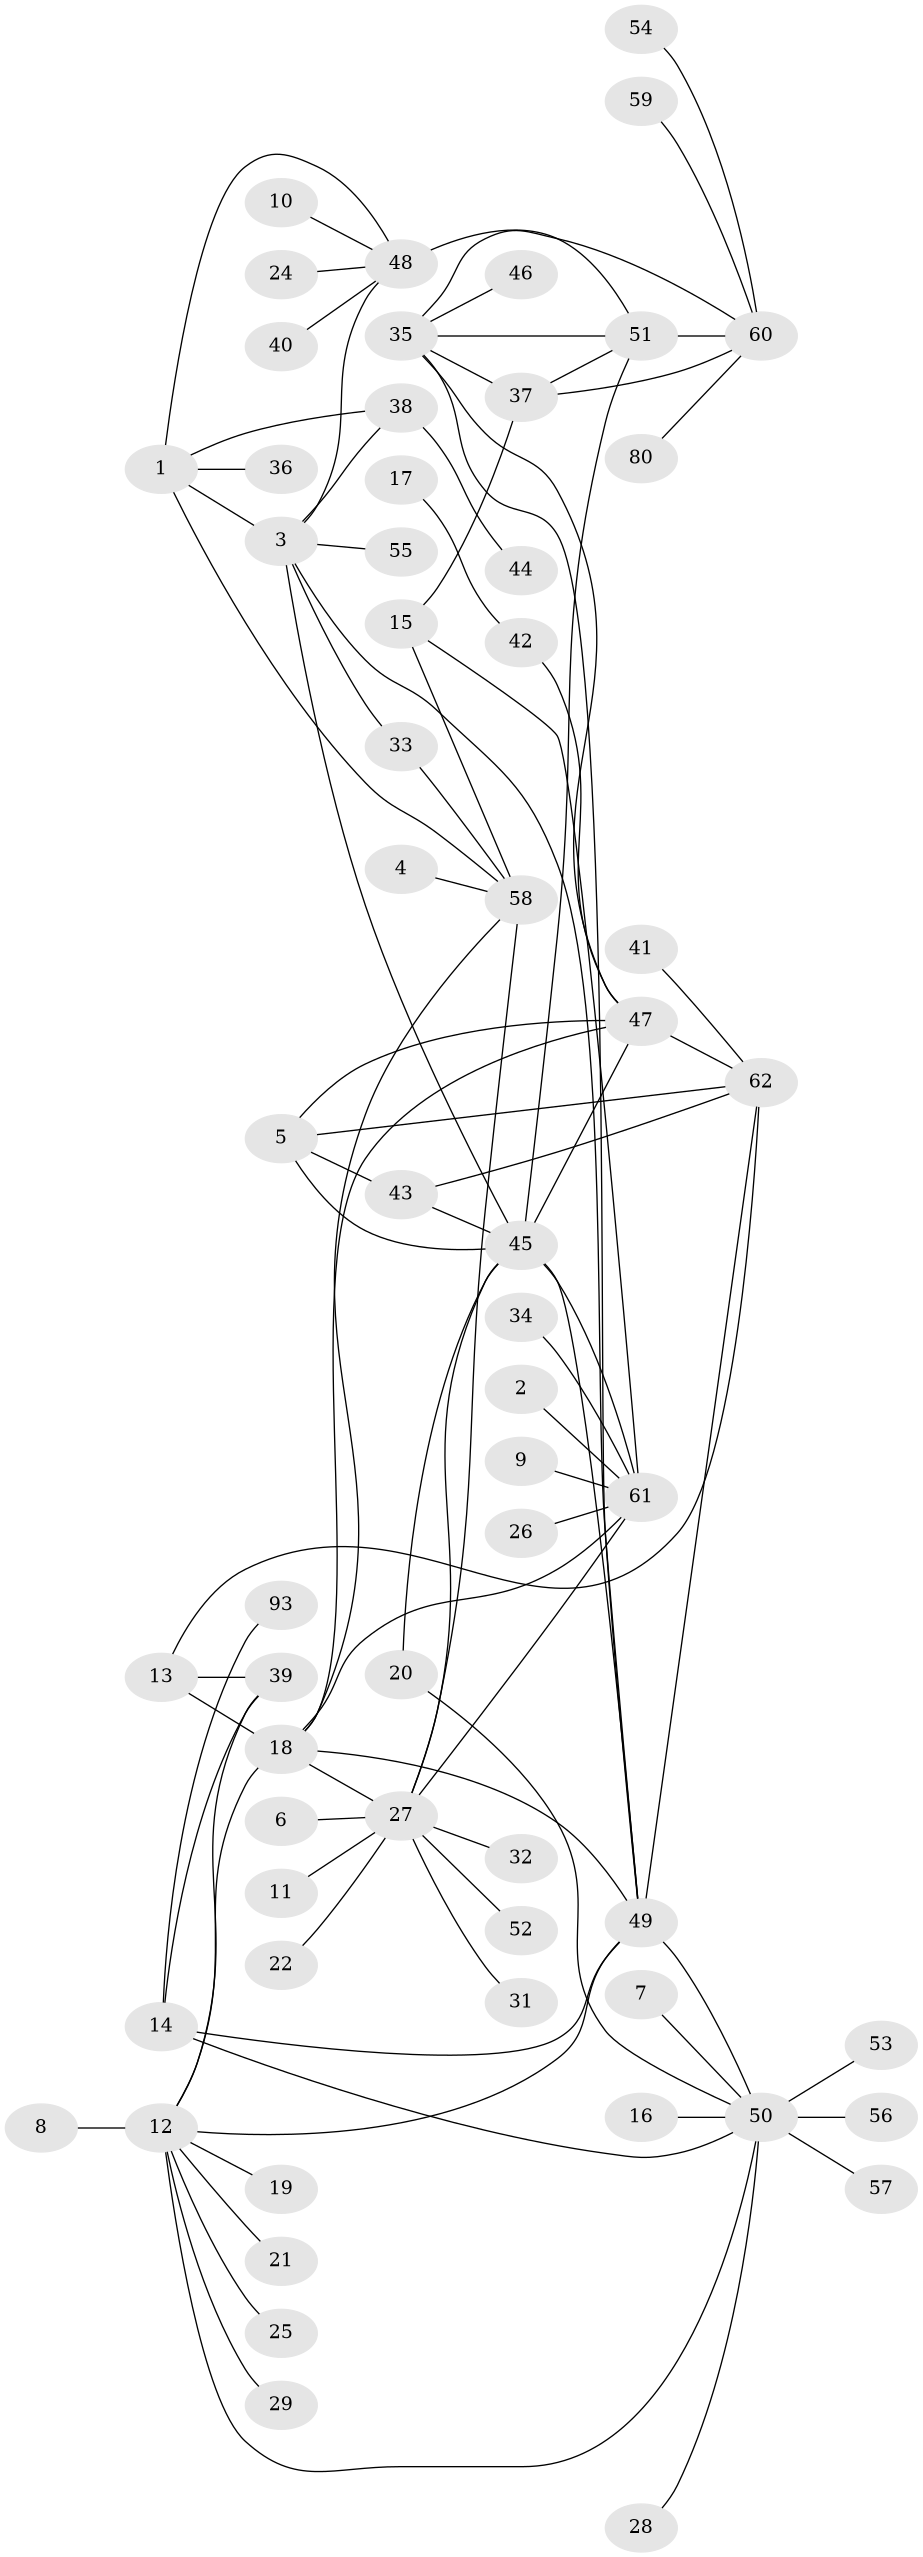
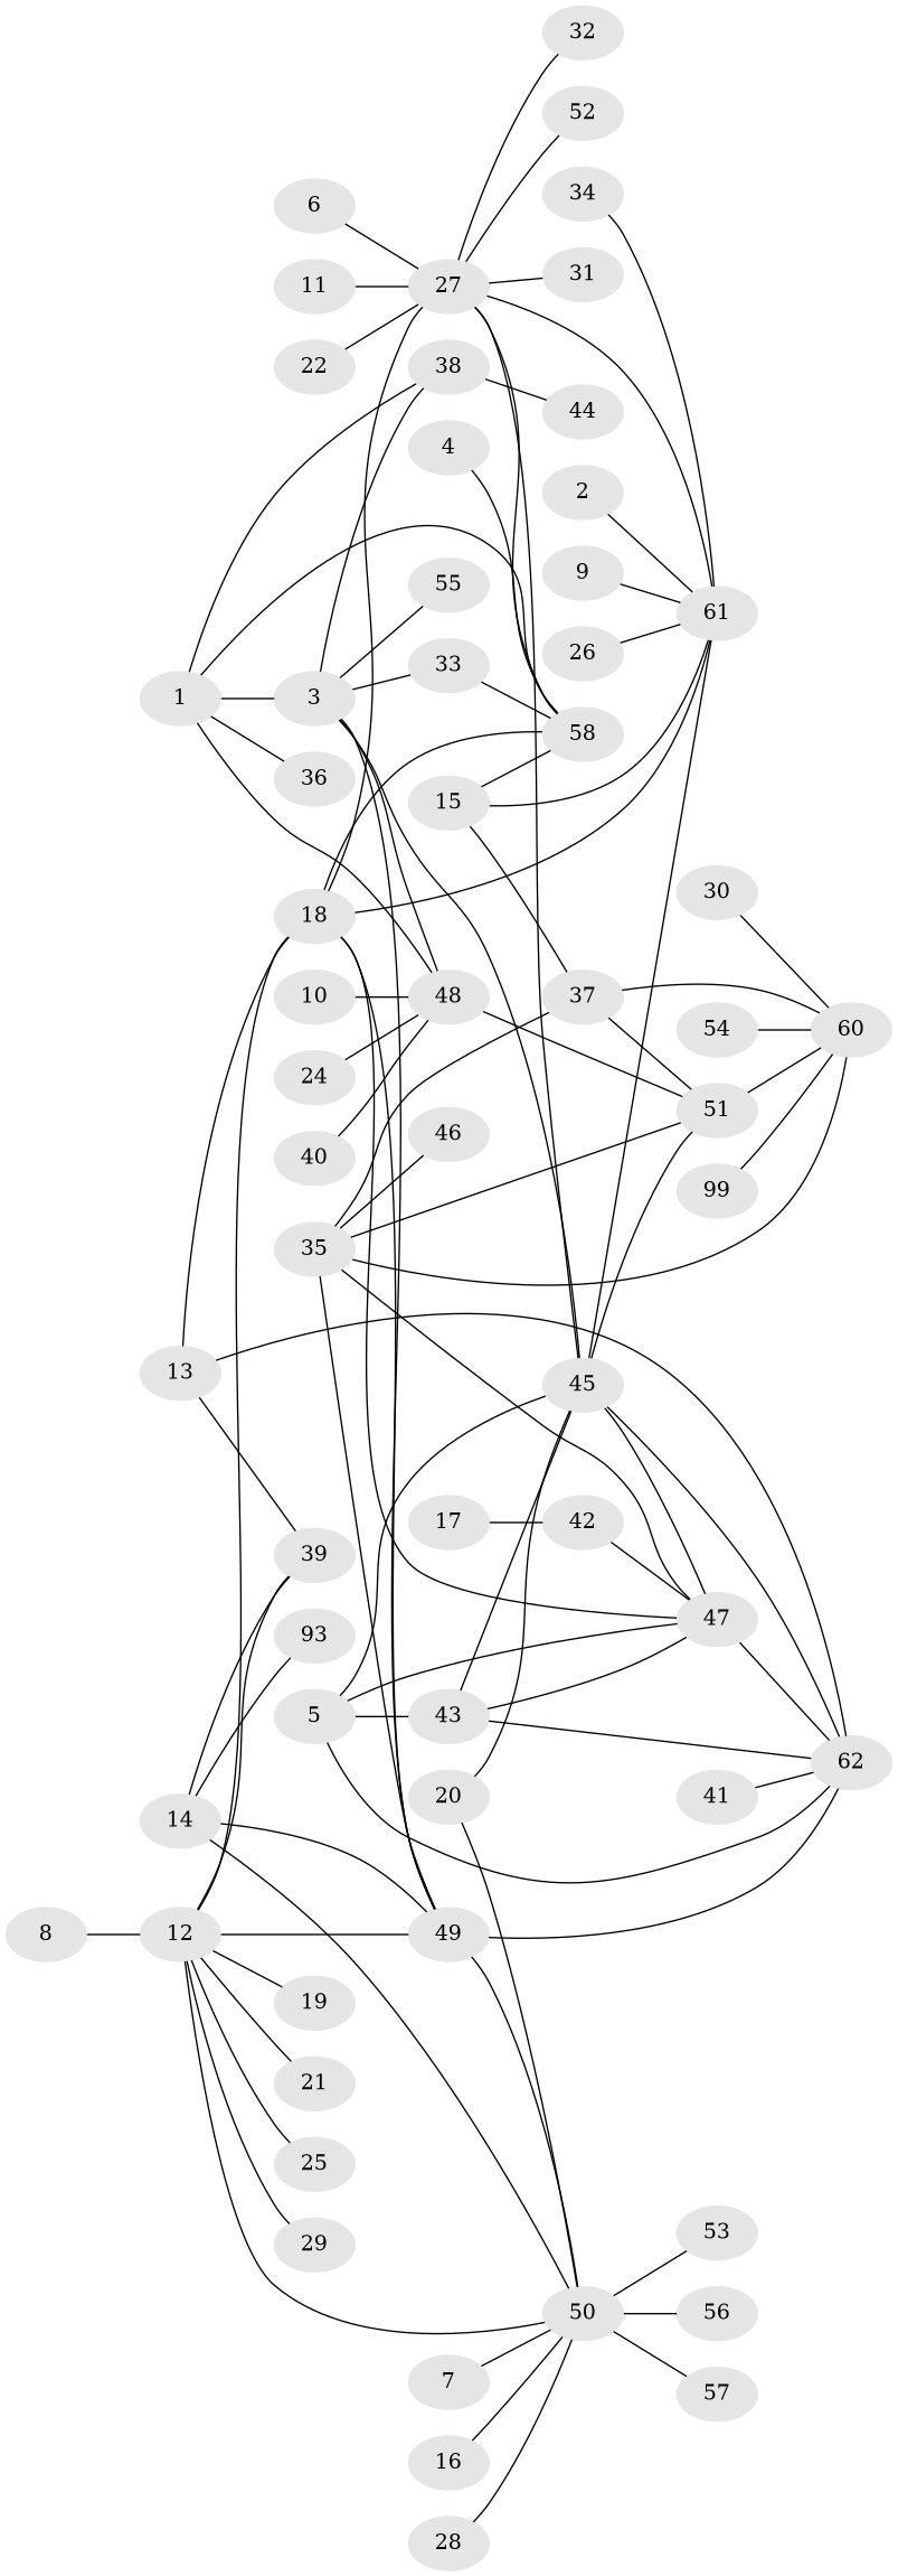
  graph {
    rankdir=LR
    node [color=gray90 style=filled]
    edge [weight=1.0]
    1
    3
    36
    38
    48
    58
    33
    45
    49
    55
    44
    51
    2
    61
    47
    62
    50
    4
    5
    43
    6
    27
    31
    32
    52
    7
    53
    56
    57
    8
    12
    18
    19
    21
    25
    29
    39
    9
    10
    11
    14
    n42 [label=93]
    13
    15
    37
    60
    16
    17
    42
    20
    22
    24
    26
    35
    46
    28
-   30 [label=80]
+   30
    34
    40
    41
    54
-   59
+   59 [label=99]
    1 -- 3 [weight=2.0]
    1 -- 36
    1 -- 38
    1 -- 48 [weight=2.0]
    1 -- 58
    3 -- 38 [weight=2.0]
    3 -- 48 [weight=4.0]
    3 -- 33
    3 -- 45
    3 -- 49
    3 -- 55
    38 -- 44
    48 -- 51
    33 -- 58
    45 -- 51
    45 -- 61
    45 -- 47
-   45 -- 49
+   45 -- 62
    49 -- 62
    49 -- 50 [weight=2.0]
    51 -- 60 [weight=2.0]
    2 -- 61
    47 -- 62
    50 -- 53
    50 -- 56
    50 -- 57
    4 -- 58
    5 -- 45 [weight=2.0]
    5 -- 47 [weight=2.0]
    5 -- 62 [weight=2.0]
    5 -- 43 [weight=2.0]
    43 -- 45
+   43 -- 47
    43 -- 62
    6 -- 27
    27 -- 58 [weight=2.0]
    27 -- 45
    27 -- 61 [weight=2.0]
    27 -- 31
    27 -- 32
    27 -- 52
    7 -- 50
    8 -- 12
    12 -- 49 [weight=4.0]
    12 -- 50 [weight=2.0]
    12 -- 18
    12 -- 19
    12 -- 21
    12 -- 25
    12 -- 29
    12 -- 39 [weight=2.0]
    18 -- 58 [weight=2.0]
    18 -- 49
    18 -- 61 [weight=2.0]
    18 -- 47
    18 -- 27 [weight=4.0]
    9 -- 61
    10 -- 48
    11 -- 27
    14 -- 49 [weight=2.0]
    14 -- 50
    14 -- 39
    14 -- n42
    13 -- 62
    13 -- 18
    13 -- 39
    15 -- 58
    15 -- 61
    15 -- 37
    37 -- 51 [weight=2.0]
    37 -- 60 [weight=4.0]
    16 -- 50
    17 -- 42
    42 -- 47
    20 -- 45
    20 -- 50
    22 -- 27
    24 -- 48
    26 -- 61
    35 -- 49
    35 -- 51
    35 -- 47
    35 -- 37 [weight=2.0]
    35 -- 60 [weight=2.0]
    35 -- 46
    28 -- 50
    30 -- 60
    34 -- 61
    40 -- 48
    41 -- 62
    54 -- 60
    59 -- 60
  }
